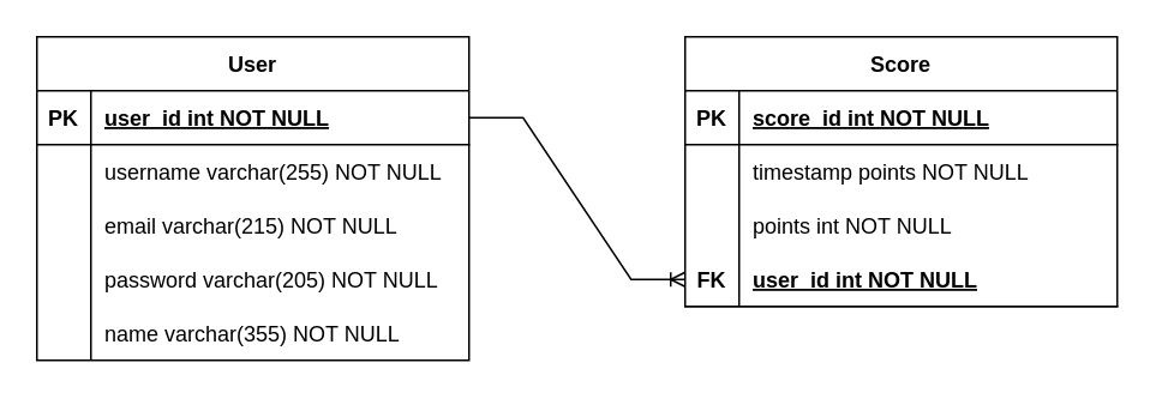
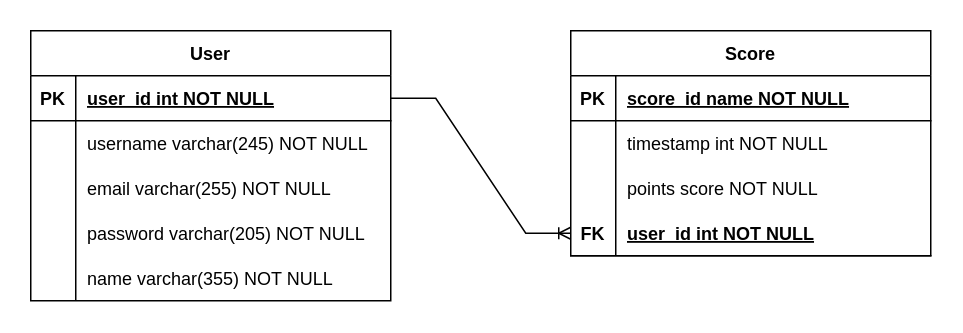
  <mxCell id="0" />
  <mxCell id="1" parent="0" />
  <mxCell id="2" value="User" style="shape=table;startSize=30;container=1;collapsible=1;childLayout=tableLayout;fixedRows=1;rowLines=0;fontStyle=1;align=center;resizeLast=1;labelBackgroundColor=#FFFFFF;" parent="1" vertex="1"><mxGeometry x="20" y="20" width="240" height="180" as="geometry"><mxRectangle x="170" y="490" width="70" height="30" as="alternateBounds" /></mxGeometry></mxCell>
  <mxCell id="3" value="" style="shape=tableRow;horizontal=0;startSize=0;swimlaneHead=0;swimlaneBody=0;fillColor=none;collapsible=0;dropTarget=0;points=[[0,0.5],[1,0.5]];portConstraint=eastwest;top=0;left=0;right=0;bottom=1;labelBackgroundColor=#FFFFFF;" parent="2" vertex="1"><mxGeometry y="30" width="240" height="30" as="geometry" /></mxCell>
  <mxCell id="4" value="PK" style="shape=partialRectangle;connectable=0;fillColor=none;top=0;left=0;bottom=0;right=0;fontStyle=1;overflow=hidden;labelBackgroundColor=#FFFFFF;" parent="3" vertex="1"><mxGeometry width="30" height="30" as="geometry"><mxRectangle width="30" height="30" as="alternateBounds" /></mxGeometry></mxCell>
  <mxCell id="5" value="user_id int NOT NULL" style="shape=partialRectangle;connectable=0;fillColor=none;top=0;left=0;bottom=0;right=0;align=left;spacingLeft=6;fontStyle=5;overflow=hidden;labelBackgroundColor=#FFFFFF;" parent="3" vertex="1"><mxGeometry x="30" width="210" height="30" as="geometry"><mxRectangle width="210" height="30" as="alternateBounds" /></mxGeometry></mxCell>
  <mxCell id="6" value="" style="shape=tableRow;horizontal=0;startSize=0;swimlaneHead=0;swimlaneBody=0;fillColor=none;collapsible=0;dropTarget=0;points=[[0,0.5],[1,0.5]];portConstraint=eastwest;top=0;left=0;right=0;bottom=0;labelBackgroundColor=#FFFFFF;" parent="2" vertex="1"><mxGeometry y="60" width="240" height="30" as="geometry" /></mxCell>
  <mxCell id="7" value="" style="shape=partialRectangle;connectable=0;fillColor=none;top=0;left=0;bottom=0;right=0;editable=1;overflow=hidden;labelBackgroundColor=#FFFFFF;" parent="6" vertex="1"><mxGeometry width="30" height="30" as="geometry"><mxRectangle width="30" height="30" as="alternateBounds" /></mxGeometry></mxCell>
- <mxCell id="8" value="username varchar(255) NOT NULL" style="shape=partialRectangle;connectable=0;fillColor=none;top=0;left=0;bottom=0;right=0;align=left;spacingLeft=6;overflow=hidden;labelBackgroundColor=#FFFFFF;" parent="6" vertex="1"><mxGeometry x="30" width="210" height="30" as="geometry"><mxRectangle width="210" height="30" as="alternateBounds" /></mxGeometry></mxCell>
+ <mxCell id="8" value="username varchar(245) NOT NULL" style="shape=partialRectangle;connectable=0;fillColor=none;top=0;left=0;bottom=0;right=0;align=left;spacingLeft=6;overflow=hidden;labelBackgroundColor=#FFFFFF;" parent="6" vertex="1"><mxGeometry x="30" width="210" height="30" as="geometry"><mxRectangle width="210" height="30" as="alternateBounds" /></mxGeometry></mxCell>
  <mxCell id="9" value="" style="shape=tableRow;horizontal=0;startSize=0;swimlaneHead=0;swimlaneBody=0;fillColor=none;collapsible=0;dropTarget=0;points=[[0,0.5],[1,0.5]];portConstraint=eastwest;top=0;left=0;right=0;bottom=0;labelBackgroundColor=#FFFFFF;" parent="2" vertex="1"><mxGeometry y="90" width="240" height="30" as="geometry" /></mxCell>
  <mxCell id="10" value="" style="shape=partialRectangle;connectable=0;fillColor=none;top=0;left=0;bottom=0;right=0;editable=1;overflow=hidden;labelBackgroundColor=#FFFFFF;" parent="9" vertex="1"><mxGeometry width="30" height="30" as="geometry"><mxRectangle width="30" height="30" as="alternateBounds" /></mxGeometry></mxCell>
- <mxCell id="11" value="email varchar(215) NOT NULL" style="shape=partialRectangle;connectable=0;fillColor=none;top=0;left=0;bottom=0;right=0;align=left;spacingLeft=6;overflow=hidden;labelBackgroundColor=#FFFFFF;" parent="9" vertex="1"><mxGeometry x="30" width="210" height="30" as="geometry"><mxRectangle width="210" height="30" as="alternateBounds" /></mxGeometry></mxCell>
+ <mxCell id="11" value="email varchar(255) NOT NULL" style="shape=partialRectangle;connectable=0;fillColor=none;top=0;left=0;bottom=0;right=0;align=left;spacingLeft=6;overflow=hidden;labelBackgroundColor=#FFFFFF;" parent="9" vertex="1"><mxGeometry x="30" width="210" height="30" as="geometry"><mxRectangle width="210" height="30" as="alternateBounds" /></mxGeometry></mxCell>
  <mxCell id="12" value="" style="shape=tableRow;horizontal=0;startSize=0;swimlaneHead=0;swimlaneBody=0;fillColor=none;collapsible=0;dropTarget=0;points=[[0,0.5],[1,0.5]];portConstraint=eastwest;top=0;left=0;right=0;bottom=0;labelBackgroundColor=#FFFFFF;" parent="2" vertex="1"><mxGeometry y="120" width="240" height="30" as="geometry" /></mxCell>
  <mxCell id="13" value="" style="shape=partialRectangle;connectable=0;fillColor=none;top=0;left=0;bottom=0;right=0;editable=1;overflow=hidden;labelBackgroundColor=#FFFFFF;" parent="12" vertex="1"><mxGeometry width="30" height="30" as="geometry"><mxRectangle width="30" height="30" as="alternateBounds" /></mxGeometry></mxCell>
  <mxCell id="14" value="password varchar(205) NOT NULL" style="shape=partialRectangle;connectable=0;fillColor=none;top=0;left=0;bottom=0;right=0;align=left;spacingLeft=6;overflow=hidden;labelBackgroundColor=#FFFFFF;" parent="12" vertex="1"><mxGeometry x="30" width="210" height="30" as="geometry"><mxRectangle width="210" height="30" as="alternateBounds" /></mxGeometry></mxCell>
  <mxCell id="15" value="" style="shape=tableRow;horizontal=0;startSize=0;swimlaneHead=0;swimlaneBody=0;fillColor=none;collapsible=0;dropTarget=0;points=[[0,0.5],[1,0.5]];portConstraint=eastwest;top=0;left=0;right=0;bottom=0;labelBackgroundColor=default;" parent="2" vertex="1"><mxGeometry y="150" width="240" height="30" as="geometry" /></mxCell>
  <mxCell id="16" value="" style="shape=partialRectangle;connectable=0;fillColor=none;top=0;left=0;bottom=0;right=0;editable=1;overflow=hidden;labelBackgroundColor=#FFFFFF;" parent="15" vertex="1"><mxGeometry width="30" height="30" as="geometry"><mxRectangle width="30" height="30" as="alternateBounds" /></mxGeometry></mxCell>
  <mxCell id="17" value="name varchar(355) NOT NULL" style="shape=partialRectangle;connectable=0;fillColor=none;top=0;left=0;bottom=0;right=0;align=left;spacingLeft=6;overflow=hidden;labelBackgroundColor=#FFFFFF;" parent="15" vertex="1"><mxGeometry x="30" width="210" height="30" as="geometry"><mxRectangle width="210" height="30" as="alternateBounds" /></mxGeometry></mxCell>
  <mxCell id="18" value="Score" style="shape=table;startSize=30;container=1;collapsible=1;childLayout=tableLayout;fixedRows=1;rowLines=0;fontStyle=1;align=center;resizeLast=1;labelBackgroundColor=#FFFFFF;" parent="1" vertex="1"><mxGeometry x="380" y="20" width="240" height="150" as="geometry" /></mxCell>
  <mxCell id="19" value="" style="shape=tableRow;horizontal=0;startSize=0;swimlaneHead=0;swimlaneBody=0;fillColor=none;collapsible=0;dropTarget=0;points=[[0,0.5],[1,0.5]];portConstraint=eastwest;top=0;left=0;right=0;bottom=1;labelBackgroundColor=#FFFFFF;" parent="18" vertex="1"><mxGeometry y="30" width="240" height="30" as="geometry" /></mxCell>
  <mxCell id="20" value="PK" style="shape=partialRectangle;connectable=0;fillColor=none;top=0;left=0;bottom=0;right=0;fontStyle=1;overflow=hidden;labelBackgroundColor=#FFFFFF;" parent="19" vertex="1"><mxGeometry width="30" height="30" as="geometry"><mxRectangle width="30" height="30" as="alternateBounds" /></mxGeometry></mxCell>
- <mxCell id="21" value="score_id int NOT NULL" style="shape=partialRectangle;connectable=0;fillColor=none;top=0;left=0;bottom=0;right=0;align=left;spacingLeft=6;fontStyle=5;overflow=hidden;labelBackgroundColor=#FFFFFF;" parent="19" vertex="1"><mxGeometry x="30" width="210" height="30" as="geometry"><mxRectangle width="210" height="30" as="alternateBounds" /></mxGeometry></mxCell>
+ <mxCell id="21" value="score_id name NOT NULL" style="shape=partialRectangle;connectable=0;fillColor=none;top=0;left=0;bottom=0;right=0;align=left;spacingLeft=6;fontStyle=5;overflow=hidden;labelBackgroundColor=#FFFFFF;" parent="19" vertex="1"><mxGeometry x="30" width="210" height="30" as="geometry"><mxRectangle width="210" height="30" as="alternateBounds" /></mxGeometry></mxCell>
  <mxCell id="22" value="" style="shape=tableRow;horizontal=0;startSize=0;swimlaneHead=0;swimlaneBody=0;fillColor=none;collapsible=0;dropTarget=0;points=[[0,0.5],[1,0.5]];portConstraint=eastwest;top=0;left=0;right=0;bottom=0;labelBackgroundColor=#FFFFFF;" parent="18" vertex="1"><mxGeometry y="60" width="240" height="30" as="geometry" /></mxCell>
  <mxCell id="23" value="" style="shape=partialRectangle;connectable=0;fillColor=none;top=0;left=0;bottom=0;right=0;editable=1;overflow=hidden;labelBackgroundColor=#FFFFFF;" parent="22" vertex="1"><mxGeometry width="30" height="30" as="geometry"><mxRectangle width="30" height="30" as="alternateBounds" /></mxGeometry></mxCell>
- <mxCell id="24" value="timestamp points NOT NULL" style="shape=partialRectangle;connectable=0;fillColor=none;top=0;left=0;bottom=0;right=0;align=left;spacingLeft=6;overflow=hidden;labelBackgroundColor=#FFFFFF;" parent="22" vertex="1"><mxGeometry x="30" width="210" height="30" as="geometry"><mxRectangle width="210" height="30" as="alternateBounds" /></mxGeometry></mxCell>
+ <mxCell id="24" value="timestamp int NOT NULL" style="shape=partialRectangle;connectable=0;fillColor=none;top=0;left=0;bottom=0;right=0;align=left;spacingLeft=6;overflow=hidden;labelBackgroundColor=#FFFFFF;" parent="22" vertex="1"><mxGeometry x="30" width="210" height="30" as="geometry"><mxRectangle width="210" height="30" as="alternateBounds" /></mxGeometry></mxCell>
  <mxCell id="25" value="" style="shape=tableRow;horizontal=0;startSize=0;swimlaneHead=0;swimlaneBody=0;fillColor=none;collapsible=0;dropTarget=0;points=[[0,0.5],[1,0.5]];portConstraint=eastwest;top=0;left=0;right=0;bottom=0;labelBackgroundColor=#FFFFFF;" parent="18" vertex="1"><mxGeometry y="90" width="240" height="30" as="geometry" /></mxCell>
  <mxCell id="26" value="" style="shape=partialRectangle;connectable=0;fillColor=none;top=0;left=0;bottom=0;right=0;editable=1;overflow=hidden;labelBackgroundColor=#FFFFFF;" parent="25" vertex="1"><mxGeometry width="30" height="30" as="geometry"><mxRectangle width="30" height="30" as="alternateBounds" /></mxGeometry></mxCell>
- <mxCell id="27" value="points int NOT NULL" style="shape=partialRectangle;connectable=0;fillColor=none;top=0;left=0;bottom=0;right=0;align=left;spacingLeft=6;overflow=hidden;labelBackgroundColor=#FFFFFF;" parent="25" vertex="1"><mxGeometry x="30" width="210" height="30" as="geometry"><mxRectangle width="210" height="30" as="alternateBounds" /></mxGeometry></mxCell>
+ <mxCell id="27" value="points score NOT NULL" style="shape=partialRectangle;connectable=0;fillColor=none;top=0;left=0;bottom=0;right=0;align=left;spacingLeft=6;overflow=hidden;labelBackgroundColor=#FFFFFF;" parent="25" vertex="1"><mxGeometry x="30" width="210" height="30" as="geometry"><mxRectangle width="210" height="30" as="alternateBounds" /></mxGeometry></mxCell>
  <mxCell id="28" value="" style="shape=tableRow;horizontal=0;startSize=0;swimlaneHead=0;swimlaneBody=0;fillColor=none;collapsible=0;dropTarget=0;points=[[0,0.5],[1,0.5]];portConstraint=eastwest;top=0;left=0;right=0;bottom=1;labelBackgroundColor=#FFFFFF;" vertex="1" parent="18"><mxGeometry y="120" width="240" height="30" as="geometry" /></mxCell>
  <mxCell id="29" value="FK" style="shape=partialRectangle;connectable=0;fillColor=none;top=0;left=0;bottom=0;right=0;fontStyle=1;overflow=hidden;labelBackgroundColor=#FFFFFF;" vertex="1" parent="28"><mxGeometry width="30" height="30" as="geometry"><mxRectangle width="30" height="30" as="alternateBounds" /></mxGeometry></mxCell>
  <mxCell id="30" value="user_id int NOT NULL" style="shape=partialRectangle;connectable=0;fillColor=none;top=0;left=0;bottom=0;right=0;align=left;spacingLeft=6;fontStyle=5;overflow=hidden;labelBackgroundColor=#FFFFFF;" vertex="1" parent="28"><mxGeometry x="30" width="210" height="30" as="geometry"><mxRectangle width="210" height="30" as="alternateBounds" /></mxGeometry></mxCell>
  <mxCell id="31" value="" style="edgeStyle=entityRelationEdgeStyle;fontSize=12;html=1;endArrow=ERoneToMany;rounded=0;exitX=1;exitY=0.5;exitDx=0;exitDy=0;entryX=0;entryY=0.5;entryDx=0;entryDy=0;labelBackgroundColor=#FFFFFF;" parent="1" source="3" edge="1"><mxGeometry width="100" height="100" relative="1" as="geometry"><mxPoint x="260" y="-10" as="sourcePoint" /><mxPoint x="380" y="155" as="targetPoint" /></mxGeometry></mxCell>
